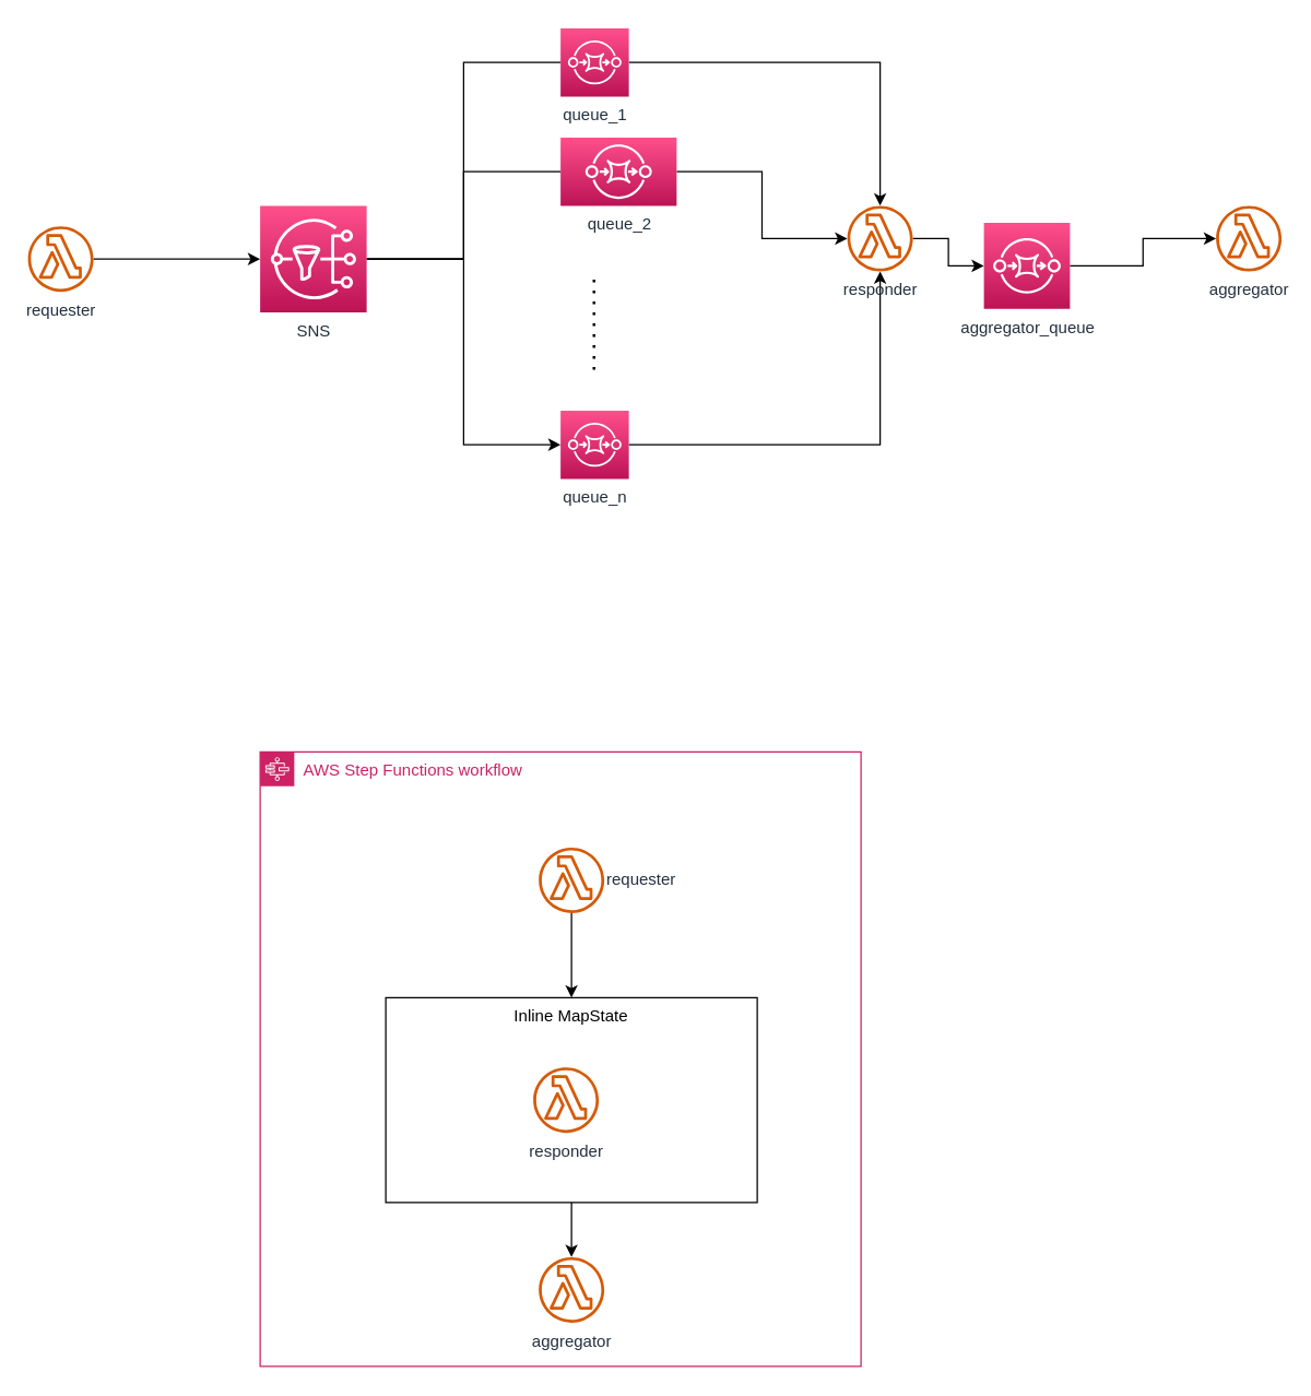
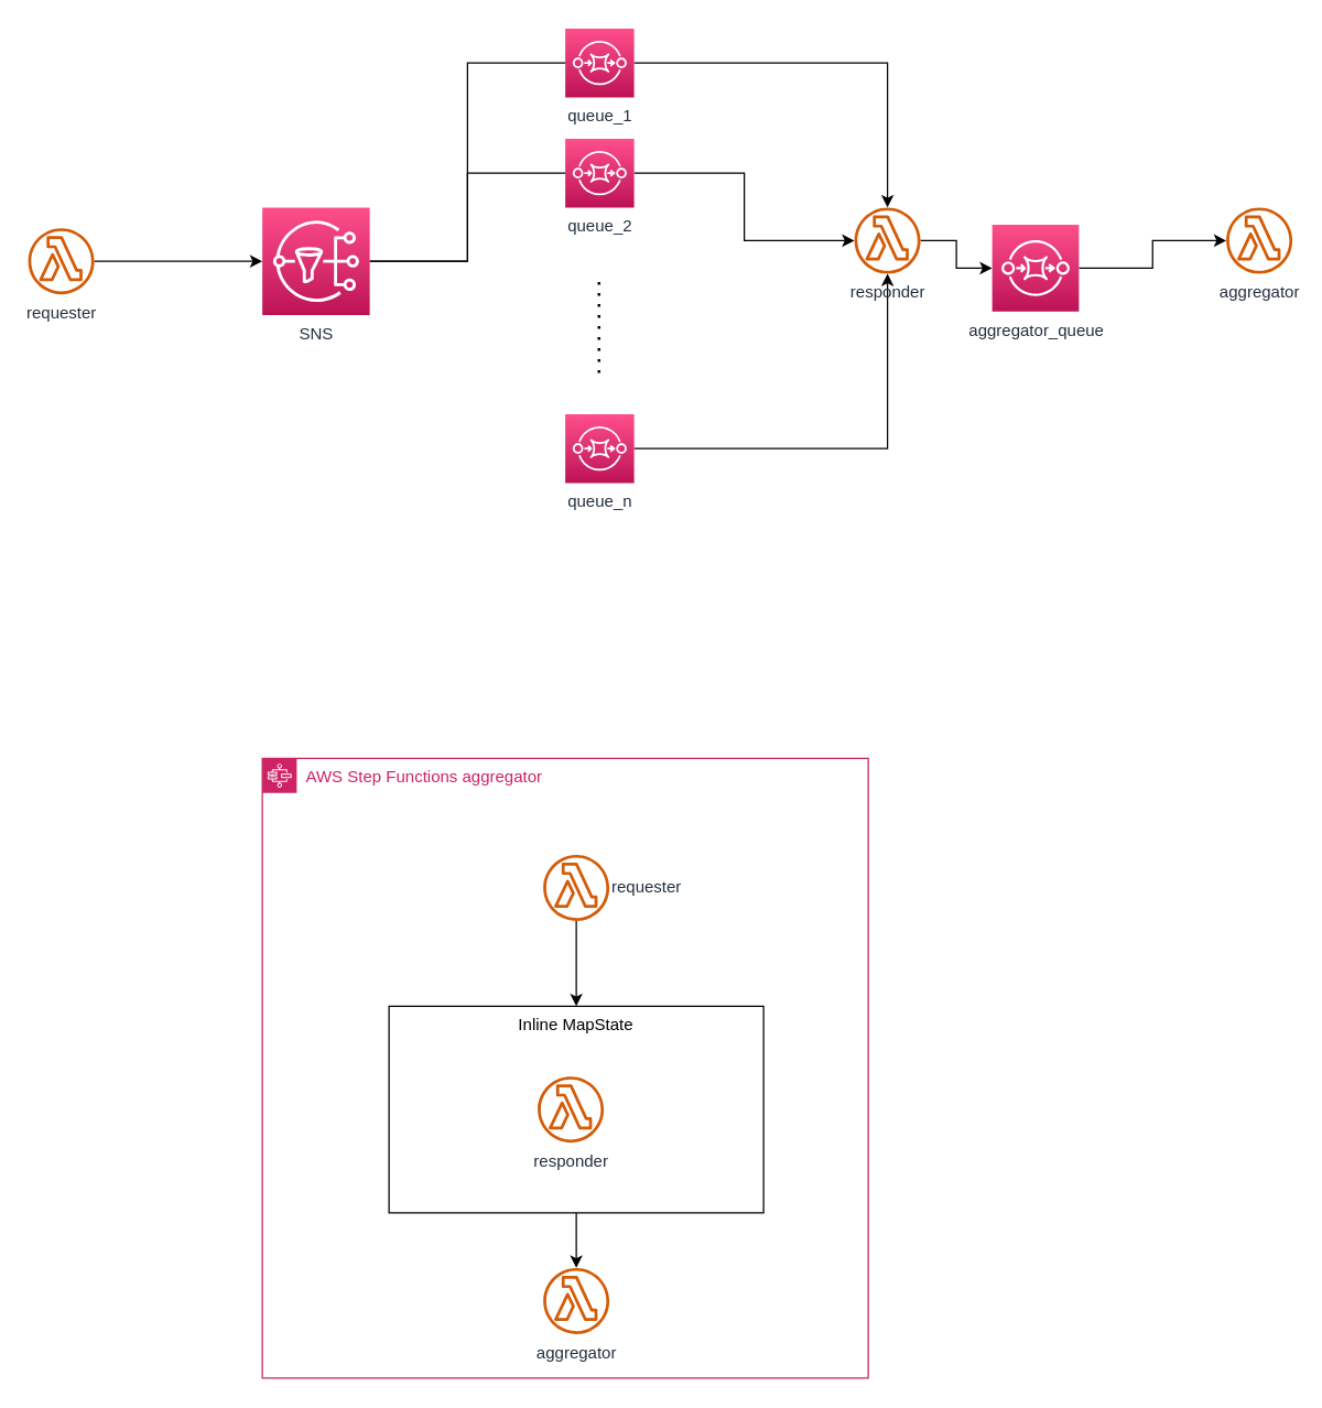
  <mxCell id="0" />
  <mxCell id="1" parent="0" />
  <mxCell id="2" style="edgeStyle=orthogonalEdgeStyle;rounded=0;orthogonalLoop=1;jettySize=auto;html=1;entryX=0;entryY=0.5;entryDx=0;entryDy=0;entryPerimeter=0;endArrow=none;" parent="1" source="5" target="7" edge="1"><mxGeometry relative="1" as="geometry" /></mxCell>
  <mxCell id="3" style="edgeStyle=orthogonalEdgeStyle;rounded=0;orthogonalLoop=1;jettySize=auto;html=1;entryX=0;entryY=0.5;entryDx=0;entryDy=0;entryPerimeter=0;endArrow=none;" parent="1" source="5" target="9" edge="1"><mxGeometry relative="1" as="geometry" /></mxCell>
- <mxCell id="4" style="edgeStyle=orthogonalEdgeStyle;rounded=0;orthogonalLoop=1;jettySize=auto;html=1;entryX=0;entryY=0.5;entryDx=0;entryDy=0;entryPerimeter=0;" parent="1" source="5" target="11" edge="1"><mxGeometry relative="1" as="geometry" /></mxCell>
  <mxCell id="5" value="SNS" style="sketch=0;points=[[0,0,0],[0.25,0,0],[0.5,0,0],[0.75,0,0],[1,0,0],[0,1,0],[0.25,1,0],[0.5,1,0],[0.75,1,0],[1,1,0],[0,0.25,0],[0,0.5,0],[0,0.75,0],[1,0.25,0],[1,0.5,0],[1,0.75,0]];outlineConnect=0;fontColor=#232F3E;gradientColor=#FF4F8B;gradientDirection=north;fillColor=#BC1356;strokeColor=#ffffff;dashed=0;verticalLabelPosition=bottom;verticalAlign=top;align=center;html=1;fontSize=12;fontStyle=0;aspect=fixed;shape=mxgraph.aws4.resourceIcon;resIcon=mxgraph.aws4.sns;" parent="1" vertex="1"><mxGeometry x="190" y="150" width="78" height="78" as="geometry" /></mxCell>
  <mxCell id="6" style="edgeStyle=orthogonalEdgeStyle;rounded=0;orthogonalLoop=1;jettySize=auto;html=1;" parent="1" source="7" target="14" edge="1"><mxGeometry relative="1" as="geometry" /></mxCell>
  <mxCell id="7" value="queue_1" style="sketch=0;points=[[0,0,0],[0.25,0,0],[0.5,0,0],[0.75,0,0],[1,0,0],[0,1,0],[0.25,1,0],[0.5,1,0],[0.75,1,0],[1,1,0],[0,0.25,0],[0,0.5,0],[0,0.75,0],[1,0.25,0],[1,0.5,0],[1,0.75,0]];outlineConnect=0;fontColor=#232F3E;gradientColor=#FF4F8B;gradientDirection=north;fillColor=#BC1356;strokeColor=#ffffff;dashed=0;verticalLabelPosition=bottom;verticalAlign=top;align=center;html=1;fontSize=12;fontStyle=0;aspect=fixed;shape=mxgraph.aws4.resourceIcon;resIcon=mxgraph.aws4.sqs;" parent="1" vertex="1"><mxGeometry x="410" y="20" width="50" height="50" as="geometry" /></mxCell>
  <mxCell id="8" style="edgeStyle=orthogonalEdgeStyle;rounded=0;orthogonalLoop=1;jettySize=auto;html=1;" parent="1" source="9" target="14" edge="1"><mxGeometry relative="1" as="geometry" /></mxCell>
- <mxCell id="9" value="queue_2" style="sketch=0;points=[[0,0,0],[0.25,0,0],[0.5,0,0],[0.75,0,0],[1,0,0],[0,1,0],[0.25,1,0],[0.5,1,0],[0.75,1,0],[1,1,0],[0,0.25,0],[0,0.5,0],[0,0.75,0],[1,0.25,0],[1,0.5,0],[1,0.75,0]];outlineConnect=0;fontColor=#232F3E;gradientColor=#FF4F8B;gradientDirection=north;fillColor=#BC1356;strokeColor=#ffffff;dashed=0;verticalLabelPosition=bottom;verticalAlign=top;align=center;html=1;fontSize=12;fontStyle=0;aspect=fixed;shape=mxgraph.aws4.resourceIcon;resIcon=mxgraph.aws4.sqs;" parent="1" vertex="1"><mxGeometry x="410" y="100" width="85" height="50" as="geometry" /></mxCell>
+ <mxCell id="9" value="queue_2" style="sketch=0;points=[[0,0,0],[0.25,0,0],[0.5,0,0],[0.75,0,0],[1,0,0],[0,1,0],[0.25,1,0],[0.5,1,0],[0.75,1,0],[1,1,0],[0,0.25,0],[0,0.5,0],[0,0.75,0],[1,0.25,0],[1,0.5,0],[1,0.75,0]];outlineConnect=0;fontColor=#232F3E;gradientColor=#FF4F8B;gradientDirection=north;fillColor=#BC1356;strokeColor=#ffffff;dashed=0;verticalLabelPosition=bottom;verticalAlign=top;align=center;html=1;fontSize=12;fontStyle=0;aspect=fixed;shape=mxgraph.aws4.resourceIcon;resIcon=mxgraph.aws4.sqs;" parent="1" vertex="1"><mxGeometry x="410" y="100" width="50" height="50" as="geometry" /></mxCell>
  <mxCell id="10" style="edgeStyle=orthogonalEdgeStyle;rounded=0;orthogonalLoop=1;jettySize=auto;html=1;" parent="1" source="11" target="14" edge="1"><mxGeometry relative="1" as="geometry" /></mxCell>
  <mxCell id="11" value="queue_n" style="sketch=0;points=[[0,0,0],[0.25,0,0],[0.5,0,0],[0.75,0,0],[1,0,0],[0,1,0],[0.25,1,0],[0.5,1,0],[0.75,1,0],[1,1,0],[0,0.25,0],[0,0.5,0],[0,0.75,0],[1,0.25,0],[1,0.5,0],[1,0.75,0]];outlineConnect=0;fontColor=#232F3E;gradientColor=#FF4F8B;gradientDirection=north;fillColor=#BC1356;strokeColor=#ffffff;dashed=0;verticalLabelPosition=bottom;verticalAlign=top;align=center;html=1;fontSize=12;fontStyle=0;aspect=fixed;shape=mxgraph.aws4.resourceIcon;resIcon=mxgraph.aws4.sqs;" parent="1" vertex="1"><mxGeometry x="410" y="300" width="50" height="50" as="geometry" /></mxCell>
  <mxCell id="12" value="" style="endArrow=none;dashed=1;html=1;dashPattern=1 3;strokeWidth=2;rounded=0;" parent="1" edge="1"><mxGeometry width="50" height="50" relative="1" as="geometry"><mxPoint x="434.5" y="270" as="sourcePoint" /><mxPoint x="434.5" y="200" as="targetPoint" /></mxGeometry></mxCell>
  <mxCell id="13" style="edgeStyle=orthogonalEdgeStyle;rounded=0;orthogonalLoop=1;jettySize=auto;html=1;entryX=0;entryY=0.5;entryDx=0;entryDy=0;entryPerimeter=0;" parent="1" source="14" target="16" edge="1"><mxGeometry relative="1" as="geometry" /></mxCell>
  <mxCell id="14" value="responder" style="sketch=0;outlineConnect=0;fontColor=#232F3E;gradientColor=none;fillColor=#D45B07;strokeColor=none;dashed=0;verticalLabelPosition=bottom;verticalAlign=top;align=center;html=1;fontSize=12;fontStyle=0;aspect=fixed;pointerEvents=1;shape=mxgraph.aws4.lambda_function;" parent="1" vertex="1"><mxGeometry x="620" y="150" width="48" height="48" as="geometry" /></mxCell>
  <mxCell id="15" style="edgeStyle=orthogonalEdgeStyle;rounded=0;orthogonalLoop=1;jettySize=auto;html=1;" parent="1" source="16" target="17" edge="1"><mxGeometry relative="1" as="geometry" /></mxCell>
  <mxCell id="16" value="aggregator_queue" style="sketch=0;points=[[0,0,0],[0.25,0,0],[0.5,0,0],[0.75,0,0],[1,0,0],[0,1,0],[0.25,1,0],[0.5,1,0],[0.75,1,0],[1,1,0],[0,0.25,0],[0,0.5,0],[0,0.75,0],[1,0.25,0],[1,0.5,0],[1,0.75,0]];outlineConnect=0;fontColor=#232F3E;gradientColor=#FF4F8B;gradientDirection=north;fillColor=#BC1356;strokeColor=#ffffff;dashed=0;verticalLabelPosition=bottom;verticalAlign=top;align=center;html=1;fontSize=12;fontStyle=0;aspect=fixed;shape=mxgraph.aws4.resourceIcon;resIcon=mxgraph.aws4.sqs;" parent="1" vertex="1"><mxGeometry x="720" y="162.5" width="63" height="63" as="geometry" /></mxCell>
  <mxCell id="17" value="aggregator" style="sketch=0;outlineConnect=0;fontColor=#232F3E;gradientColor=none;fillColor=#D45B07;strokeColor=none;dashed=0;verticalLabelPosition=bottom;verticalAlign=top;align=center;html=1;fontSize=12;fontStyle=0;aspect=fixed;pointerEvents=1;shape=mxgraph.aws4.lambda_function;" parent="1" vertex="1"><mxGeometry x="890" y="150" width="48" height="48" as="geometry" /></mxCell>
- <mxCell id="18" value="AWS Step Functions workflow" style="points=[[0,0],[0.25,0],[0.5,0],[0.75,0],[1,0],[1,0.25],[1,0.5],[1,0.75],[1,1],[0.75,1],[0.5,1],[0.25,1],[0,1],[0,0.75],[0,0.5],[0,0.25]];outlineConnect=0;gradientColor=none;html=1;whiteSpace=wrap;fontSize=12;fontStyle=0;container=1;pointerEvents=0;collapsible=0;recursiveResize=0;shape=mxgraph.aws4.group;grIcon=mxgraph.aws4.group_aws_step_functions_workflow;strokeColor=#CD2264;fillColor=none;verticalAlign=top;align=left;spacingLeft=30;fontColor=#CD2264;dashed=0;" parent="1" vertex="1"><mxGeometry x="190" y="550" width="440" height="450" as="geometry" /></mxCell>
+ <mxCell id="18" value="AWS Step Functions aggregator" style="points=[[0,0],[0.25,0],[0.5,0],[0.75,0],[1,0],[1,0.25],[1,0.5],[1,0.75],[1,1],[0.75,1],[0.5,1],[0.25,1],[0,1],[0,0.75],[0,0.5],[0,0.25]];outlineConnect=0;gradientColor=none;html=1;whiteSpace=wrap;fontSize=12;fontStyle=0;container=1;pointerEvents=0;collapsible=0;recursiveResize=0;shape=mxgraph.aws4.group;grIcon=mxgraph.aws4.group_aws_step_functions_workflow;strokeColor=#CD2264;fillColor=none;verticalAlign=top;align=left;spacingLeft=30;fontColor=#CD2264;dashed=0;" parent="1" vertex="1"><mxGeometry x="190" y="550" width="440" height="450" as="geometry" /></mxCell>
  <mxCell id="19" style="edgeStyle=orthogonalEdgeStyle;rounded=0;orthogonalLoop=1;jettySize=auto;html=1;" parent="18" source="20" target="22" edge="1"><mxGeometry relative="1" as="geometry" /></mxCell>
  <mxCell id="20" value="requester" style="sketch=0;outlineConnect=0;fontColor=#232F3E;gradientColor=none;fillColor=#D45B07;strokeColor=none;dashed=0;verticalLabelPosition=middle;verticalAlign=middle;align=left;html=1;fontSize=12;fontStyle=0;aspect=fixed;pointerEvents=1;shape=mxgraph.aws4.lambda_function;labelPosition=right;" parent="18" vertex="1"><mxGeometry x="204" y="70" width="48" height="48" as="geometry" /></mxCell>
  <mxCell id="21" style="edgeStyle=orthogonalEdgeStyle;rounded=0;orthogonalLoop=1;jettySize=auto;html=1;" parent="18" source="22" target="24" edge="1"><mxGeometry relative="1" as="geometry" /></mxCell>
  <mxCell id="22" value="Inline MapState" style="rounded=0;whiteSpace=wrap;html=1;verticalAlign=top;labelPosition=center;verticalLabelPosition=middle;align=center;" parent="18" vertex="1"><mxGeometry x="92" y="180" width="272" height="150" as="geometry" /></mxCell>
  <mxCell id="23" value="responder" style="sketch=0;outlineConnect=0;fontColor=#232F3E;gradientColor=none;fillColor=#D45B07;strokeColor=none;dashed=0;verticalLabelPosition=bottom;verticalAlign=top;align=center;html=1;fontSize=12;fontStyle=0;aspect=fixed;pointerEvents=1;shape=mxgraph.aws4.lambda_function;" parent="18" vertex="1"><mxGeometry x="200" y="231" width="48" height="48" as="geometry" /></mxCell>
  <mxCell id="24" value="aggregator" style="sketch=0;outlineConnect=0;fontColor=#232F3E;gradientColor=none;fillColor=#D45B07;strokeColor=none;dashed=0;verticalLabelPosition=bottom;verticalAlign=top;align=center;html=1;fontSize=12;fontStyle=0;aspect=fixed;pointerEvents=1;shape=mxgraph.aws4.lambda_function;" parent="18" vertex="1"><mxGeometry x="204" y="370" width="48" height="48" as="geometry" /></mxCell>
  <mxCell id="25" style="edgeStyle=orthogonalEdgeStyle;rounded=0;orthogonalLoop=1;jettySize=auto;html=1;entryX=0;entryY=0.5;entryDx=0;entryDy=0;entryPerimeter=0;" parent="1" source="26" target="5" edge="1"><mxGeometry relative="1" as="geometry" /></mxCell>
  <mxCell id="26" value="requester" style="sketch=0;outlineConnect=0;fontColor=#232F3E;gradientColor=none;fillColor=#D45B07;strokeColor=none;dashed=0;verticalLabelPosition=bottom;verticalAlign=top;align=center;html=1;fontSize=12;fontStyle=0;aspect=fixed;pointerEvents=1;shape=mxgraph.aws4.lambda_function;" parent="1" vertex="1"><mxGeometry x="20" y="165" width="48" height="48" as="geometry" /></mxCell>
